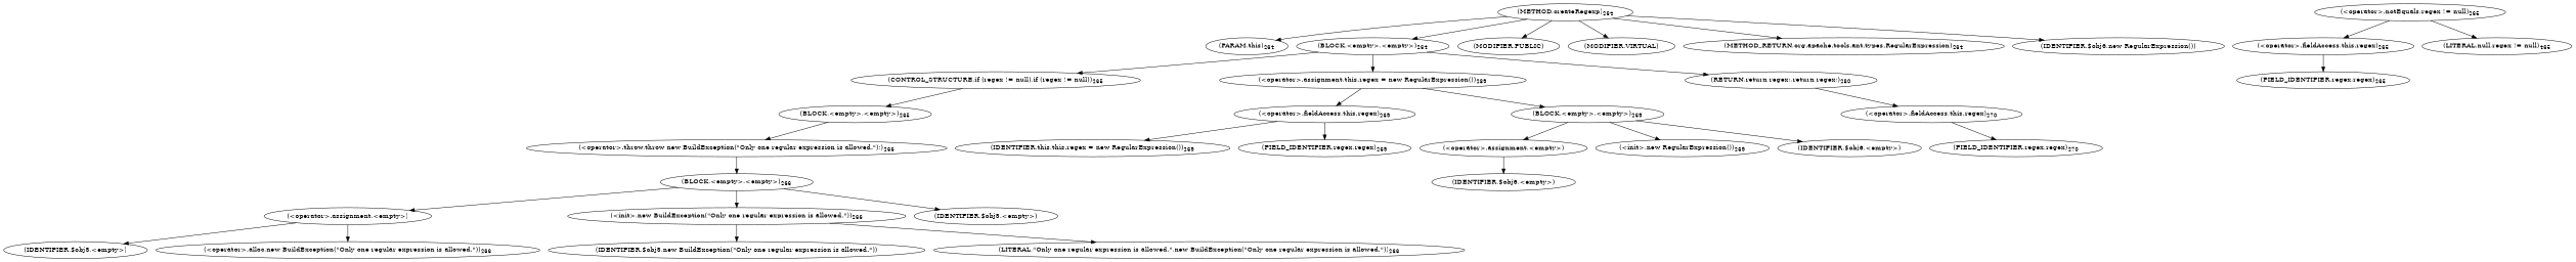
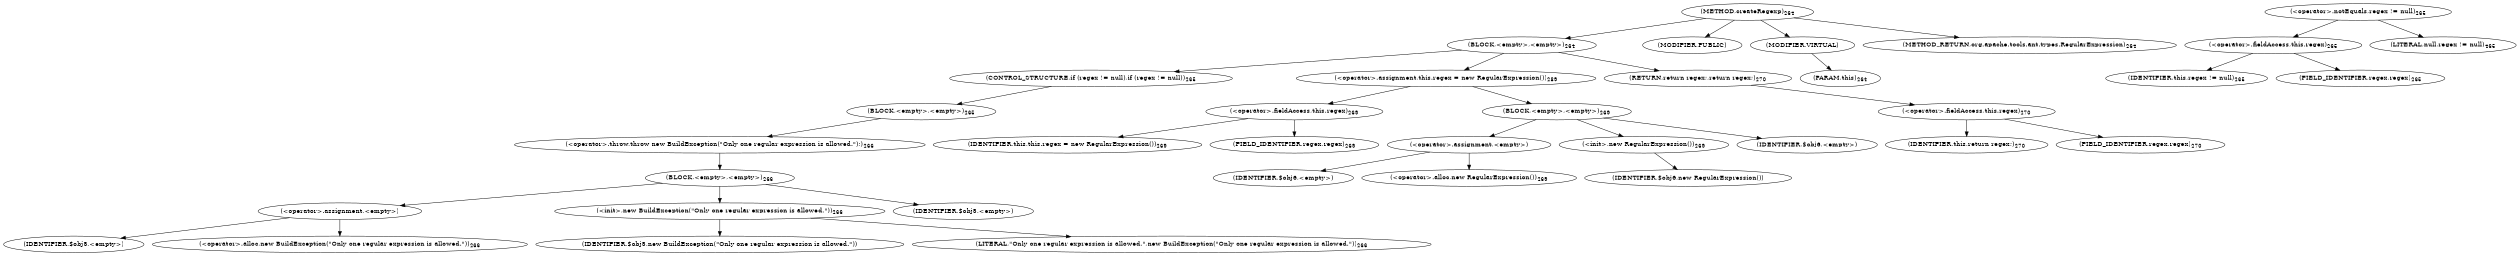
  digraph {
    n1 [label=<(METHOD,createRegexp)<SUB>264</SUB>>]
    n2 [label=<(PARAM,this)<SUB>264</SUB>>]
    n3 [label=<(BLOCK,&lt;empty&gt;,&lt;empty&gt;)<SUB>264</SUB>>]
    n4 [label=<(MODIFIER,PUBLIC)>]
    n5 [label=<(MODIFIER,VIRTUAL)>]
    n6 [label=<(METHOD_RETURN,org.apache.tools.ant.types.RegularExpression)<SUB>264</SUB>>]
    n7 [label=<(CONTROL_STRUCTURE,if (regex != null),if (regex != null))<SUB>265</SUB>>]
    n8 [label=<(&lt;operator&gt;.assignment,this.regex = new RegularExpression())<SUB>289</SUB>>]
-   n9 [label=<(RETURN,return regex;,return regex;)<SUB>280</SUB>>]
+   n9 [label=<(RETURN,return regex;,return regex;)<SUB>270</SUB>>]
    n10 [label=<(BLOCK,&lt;empty&gt;,&lt;empty&gt;)<SUB>265</SUB>>]
    n11 [label=<(&lt;operator&gt;.fieldAccess,this.regex)<SUB>269</SUB>>]
    n12 [label=<(BLOCK,&lt;empty&gt;,&lt;empty&gt;)<SUB>269</SUB>>]
    n13 [label=<(&lt;operator&gt;.fieldAccess,this.regex)<SUB>270</SUB>>]
    n14 [label=<(&lt;operator&gt;.notEquals,regex != null)<SUB>265</SUB>>]
    n15 [label=<(&lt;operator&gt;.fieldAccess,this.regex)<SUB>265</SUB>>]
    n16 [label=<(LITERAL,null,regex != null)<SUB>465</SUB>>]
    n17 [label=<(&lt;operator&gt;.throw,throw new BuildException(&quot;Only one regular expression is allowed.&quot;);)<SUB>266</SUB>>]
+   n18 [label=<(IDENTIFIER,this,regex != null)<SUB>265</SUB>>]
    n19 [label=<(FIELD_IDENTIFIER,regex,regex)<SUB>265</SUB>>]
    n20 [label=<(BLOCK,&lt;empty&gt;,&lt;empty&gt;)<SUB>266</SUB>>]
    n21 [label=<(&lt;operator&gt;.assignment,&lt;empty&gt;)>]
    n22 [label=<(&lt;init&gt;,new BuildException(&quot;Only one regular expression is allowed.&quot;))<SUB>266</SUB>>]
    n23 [label=<(IDENTIFIER,$obj5,&lt;empty&gt;)>]
    n24 [label=<(IDENTIFIER,$obj5,&lt;empty&gt;)>]
    n25 [label=<(&lt;operator&gt;.alloc,new BuildException(&quot;Only one regular expression is allowed.&quot;))<SUB>266</SUB>>]
    n26 [label=<(IDENTIFIER,$obj5,new BuildException(&quot;Only one regular expression is allowed.&quot;))>]
    n27 [label=<(LITERAL,&quot;Only one regular expression is allowed.&quot;,new BuildException(&quot;Only one regular expression is allowed.&quot;))<SUB>266</SUB>>]
    n28 [label=<(IDENTIFIER,this,this.regex = new RegularExpression())<SUB>269</SUB>>]
    n29 [label=<(FIELD_IDENTIFIER,regex,regex)<SUB>269</SUB>>]
    n30 [label=<(&lt;operator&gt;.assignment,&lt;empty&gt;)>]
    n31 [label=<(&lt;init&gt;,new RegularExpression())<SUB>269</SUB>>]
    n32 [label=<(IDENTIFIER,$obj6,&lt;empty&gt;)>]
    n33 [label=<(IDENTIFIER,$obj6,&lt;empty&gt;)>]
+   n34 [label=<(&lt;operator&gt;.alloc,new RegularExpression())<SUB>269</SUB>>]
    n35 [label=<(IDENTIFIER,$obj6,new RegularExpression())>]
+   n36 [label=<(IDENTIFIER,this,return regex;)<SUB>270</SUB>>]
    n37 [label=<(FIELD_IDENTIFIER,regex,regex)<SUB>270</SUB>>]
-   n1 -> n2
+   n5 -> n2
    n1 -> n3
    n1 -> n4
    n1 -> n5
    n1 -> n6
    n3 -> n7
    n3 -> n8
    n3 -> n9
    n7 -> n10
    n8 -> n11
    n8 -> n12
    n9 -> n13
    n10 -> n17
    n11 -> n28
    n11 -> n29
    n12 -> n30
    n12 -> n31
    n12 -> n32
+   n13 -> n36
    n13 -> n37
    n14 -> n15
    n14 -> n16
+   n15 -> n18
    n15 -> n19
    n17 -> n20
    n20 -> n21
    n20 -> n22
    n20 -> n23
    n21 -> n24
    n21 -> n25
    n22 -> n26
    n22 -> n27
    n30 -> n33
-   n1 -> n35
+   n30 -> n34
+   n31 -> n35
  }
